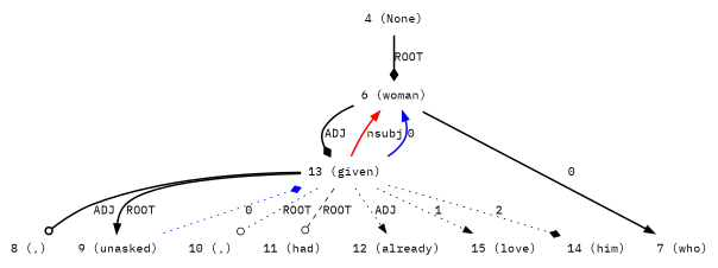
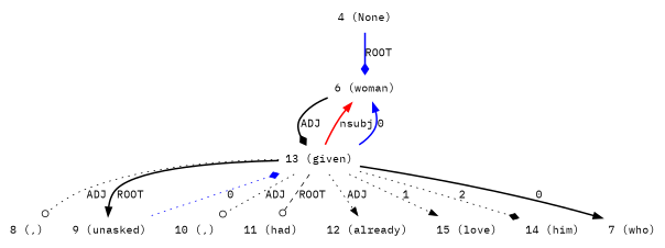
  digraph {
    fontname="IBM Plex Mono"
    node [fontname="IBM Plex Mono" shape=plaintext]
    edge [arrowhead=normal dir=forward fontname="IBM Plex Mono" style=bold]
    n1 [label="4 (None)"]
    n2 [label="6 (woman)"]
    n3 [label="13 (given)"]
    n4 [label="7 (who)"]
    n5 [label="8 (,)"]
    n6 [label="9 (unasked)"]
    n7 [label="10 (,)"]
    n8 [label="11 (had)"]
    n9 [label="12 (already)"]
    n10 [label="15 (love)"]
    n11 [label="14 (him)"]
-   n1 -> n2 [arrowhead=diamond label=ROOT]
+   n1 -> n2 [arrowhead=diamond label=ROOT color=blue]
    n2 -> n3 [arrowhead=diamond label=ADJ]
    n3 -> n2 [color=red label=nsubj]
    n3 -> n2 [color=blue label=0]
-   n2 -> n4 [label=0]
-   n3 -> n5 [arrowhead=odot label=ADJ]
+   n3 -> n4 [label=0]
+   n3 -> n5 [arrowhead=odot label=ADJ style=dotted]
    n3 -> n6 [label=ROOT]
-   n3 -> n7 [arrowhead=odot label=ROOT style=dotted]
+   n3 -> n7 [arrowhead=odot label=ADJ style=dotted]
    n3 -> n8 [arrowhead=odot label=ROOT style=dashed]
    n3 -> n9 [label=ADJ style=dotted]
    n3 -> n10 [label=1 style=dotted]
    n3 -> n11 [arrowhead=diamond label=2 style=dotted]
    n6 -> n3 [arrowhead=diamond color=blue label=0 style=dotted]
  }
